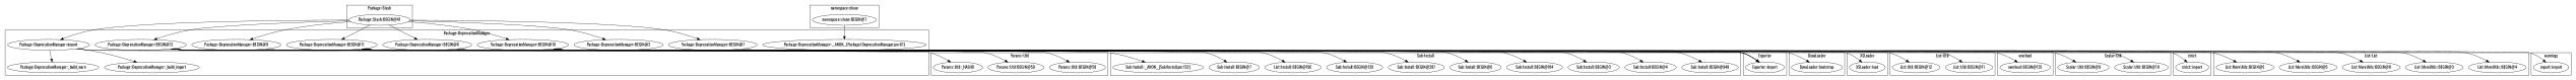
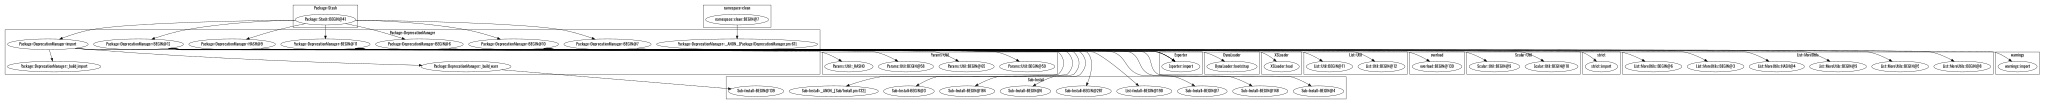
  digraph {
    fontname=Oswald
    node [fontname=Oswald]
    edge [fontname=Oswald]
-   "List::MoreUtils::BEGIN@4"
+   "List::MoreUtils::BEGIN@4" [label="List::MoreUtils::HASH@4"]
    "List::MoreUtils::BEGIN@3"
+   "List::MoreUtils::BEGIN@6"
    "List::MoreUtils::BEGIN@8"
    "List::MoreUtils::BEGIN@5"
    "List::MoreUtils::BEGIN@9"
    "DynaLoader::bootstrap"
-   "warnings::import" [label="import::import"]
+   "warnings::import"
    "strict::import"
    "XSLoader::load"
    "Params::Util::_HASH0"
+   "Params::Util::BEGIN@65"
    "Params::Util::BEGIN@58"
    "Params::Util::BEGIN@59"
    n15 [label="Package::Stash::BEGIN@41"]
    "Exporter::import"
-   "Sub::Install::BEGIN@148" [label="Sub::Install::BEGIN@948"]
+   "Sub::Install::BEGIN@148"
    "Sub::Install::BEGIN@4"
    "Sub::Install::BEGIN@3"
    "Sub::Install::BEGIN@184"
    "Sub::Install::BEGIN@6"
    "Sub::Install::BEGIN@287"
    "Sub::Install::BEGIN@139"
    "Sub::Install::__ANON__[Sub/Install.pm:132]"
    n25 [label="List::Install::BEGIN@190"]
    "Sub::Install::BEGIN@7"
    "List::Util::BEGIN@11"
    "List::Util::BEGIN@12"
    "overload::BEGIN@139"
    "Scalar::Util::BEGIN@9"
    "Scalar::Util::BEGIN@10"
-   "Package::DeprecationManager::BEGIN@2"
    "Package::DeprecationManager::_build_warn"
    "Package::DeprecationManager::import"
    "Package::DeprecationManager::BEGIN@12"
-   "Package::DeprecationManager::BEGIN@9"
+   "Package::DeprecationManager::BEGIN@9" [label="Package::DeprecationManager::HASH@9"]
    "Package::DeprecationManager::BEGIN@11"
    "Package::DeprecationManager::_build_import"
    "Package::DeprecationManager::__ANON__[Package/DeprecationManager.pm:61]"
    "Package::DeprecationManager::BEGIN@6"
    "Package::DeprecationManager::BEGIN@10"
    "Package::DeprecationManager::BEGIN@7"
    "namespace::clean::BEGIN@7"
    subgraph cluster_1 {
-     label="List::List"
+     label="List::MoreUtils"
      "List::MoreUtils::BEGIN@4"
      "List::MoreUtils::BEGIN@3"
+     "List::MoreUtils::BEGIN@6"
      "List::MoreUtils::BEGIN@8"
      "List::MoreUtils::BEGIN@5"
      "List::MoreUtils::BEGIN@9"
    }
    subgraph cluster_2 {
      label=DynaLoader
      "DynaLoader::bootstrap"
    }
    subgraph cluster_3 {
      label=warnings
      "warnings::import"
    }
    subgraph cluster_4 {
      label="strict"
      "strict::import"
    }
    subgraph cluster_5 {
      label=XSLoader
      "XSLoader::load"
    }
    subgraph cluster_6 {
      label="Params::Util"
      "Params::Util::_HASH0"
+     "Params::Util::BEGIN@65"
      "Params::Util::BEGIN@58"
      "Params::Util::BEGIN@59"
    }
    subgraph cluster_7 {
      label="Package::Stash"
      n15
    }
    subgraph cluster_8 {
      label=Exporter
      "Exporter::import"
    }
    subgraph cluster_9 {
      label="Sub::Install"
      "Sub::Install::BEGIN@148"
      "Sub::Install::BEGIN@4"
      "Sub::Install::BEGIN@3"
      "Sub::Install::BEGIN@184"
      "Sub::Install::BEGIN@6"
      "Sub::Install::BEGIN@287"
      "Sub::Install::BEGIN@139"
      "Sub::Install::__ANON__[Sub/Install.pm:132]"
      n25
      "Sub::Install::BEGIN@7"
    }
    subgraph cluster_10 {
      label="List::Util"
      "List::Util::BEGIN@11"
      "List::Util::BEGIN@12"
    }
    subgraph cluster_11 {
      label=overload
      "overload::BEGIN@139"
    }
    subgraph cluster_12 {
      label="Scalar::Util"
      "Scalar::Util::BEGIN@9"
      "Scalar::Util::BEGIN@10"
    }
    subgraph cluster_13 {
      label="Package::DeprecationManager"
-     "Package::DeprecationManager::BEGIN@2"
      "Package::DeprecationManager::_build_warn"
      "Package::DeprecationManager::import"
      "Package::DeprecationManager::BEGIN@12"
      "Package::DeprecationManager::BEGIN@9"
      "Package::DeprecationManager::BEGIN@11"
      "Package::DeprecationManager::_build_import"
      "Package::DeprecationManager::__ANON__[Package/DeprecationManager.pm:61]"
      "Package::DeprecationManager::BEGIN@6"
      "Package::DeprecationManager::BEGIN@10"
      "Package::DeprecationManager::BEGIN@7"
    }
    subgraph cluster_14 {
      label="namespace::clean"
      "namespace::clean::BEGIN@7"
    }
-   n15 -> "Package::DeprecationManager::BEGIN@2"
    n15 -> "Package::DeprecationManager::import"
    n15 -> "Package::DeprecationManager::BEGIN@12"
    n15 -> "Package::DeprecationManager::BEGIN@9"
    n15 -> "Package::DeprecationManager::BEGIN@11"
    n15 -> "Package::DeprecationManager::BEGIN@6"
    n15 -> "Package::DeprecationManager::BEGIN@10"
    n15 -> "Package::DeprecationManager::BEGIN@7"
    "Package::DeprecationManager::import" -> "Params::Util::_HASH0"
    "Package::DeprecationManager::import" -> "Sub::Install::__ANON__[Sub/Install.pm:132]"
    "Package::DeprecationManager::import" -> "Package::DeprecationManager::_build_warn"
    "Package::DeprecationManager::import" -> "Package::DeprecationManager::_build_import"
    "Package::DeprecationManager::BEGIN@12" -> "Sub::Install::BEGIN@148"
    "Package::DeprecationManager::BEGIN@12" -> "Sub::Install::BEGIN@4"
    "Package::DeprecationManager::BEGIN@12" -> "Sub::Install::BEGIN@3"
    "Package::DeprecationManager::BEGIN@12" -> "Sub::Install::BEGIN@184"
    "Package::DeprecationManager::BEGIN@12" -> "Sub::Install::BEGIN@6"
    "Package::DeprecationManager::BEGIN@12" -> "Sub::Install::BEGIN@287"
-   "Package::DeprecationManager::BEGIN@12" -> "Sub::Install::BEGIN@139"
+   "Package::DeprecationManager::_build_warn" -> "Sub::Install::BEGIN@139"
    "Package::DeprecationManager::BEGIN@12" -> n25
    "Package::DeprecationManager::BEGIN@12" -> "Sub::Install::BEGIN@7"
    "Package::DeprecationManager::BEGIN@9" -> "Exporter::import"
    "Package::DeprecationManager::BEGIN@11" -> "DynaLoader::bootstrap"
    "Package::DeprecationManager::BEGIN@11" -> "XSLoader::load"
+   "Package::DeprecationManager::BEGIN@11" -> "Params::Util::BEGIN@65"
    "Package::DeprecationManager::BEGIN@11" -> "Params::Util::BEGIN@58"
    "Package::DeprecationManager::BEGIN@11" -> "Params::Util::BEGIN@59"
    "Package::DeprecationManager::BEGIN@11" -> "Exporter::import"
    "Package::DeprecationManager::BEGIN@11" -> "List::Util::BEGIN@11"
    "Package::DeprecationManager::BEGIN@11" -> "List::Util::BEGIN@12"
    "Package::DeprecationManager::BEGIN@11" -> "overload::BEGIN@139"
    "Package::DeprecationManager::BEGIN@11" -> "Scalar::Util::BEGIN@9"
-   "Package::DeprecationManager::BEGIN@6" -> "Scalar::Util::BEGIN@10"
+   "Package::DeprecationManager::BEGIN@11" -> "Scalar::Util::BEGIN@10"
    "Package::DeprecationManager::BEGIN@6" -> "strict::import"
    "Package::DeprecationManager::BEGIN@10" -> "List::MoreUtils::BEGIN@4"
    "Package::DeprecationManager::BEGIN@10" -> "List::MoreUtils::BEGIN@3"
+   "Package::DeprecationManager::BEGIN@10" -> "List::MoreUtils::BEGIN@6"
    "Package::DeprecationManager::BEGIN@10" -> "List::MoreUtils::BEGIN@8"
    "Package::DeprecationManager::BEGIN@10" -> "List::MoreUtils::BEGIN@5"
    "Package::DeprecationManager::BEGIN@10" -> "List::MoreUtils::BEGIN@9"
    "Package::DeprecationManager::BEGIN@10" -> "Exporter::import"
    "Package::DeprecationManager::BEGIN@7" -> "warnings::import"
    "namespace::clean::BEGIN@7" -> "Package::DeprecationManager::__ANON__[Package/DeprecationManager.pm:61]"
  }
